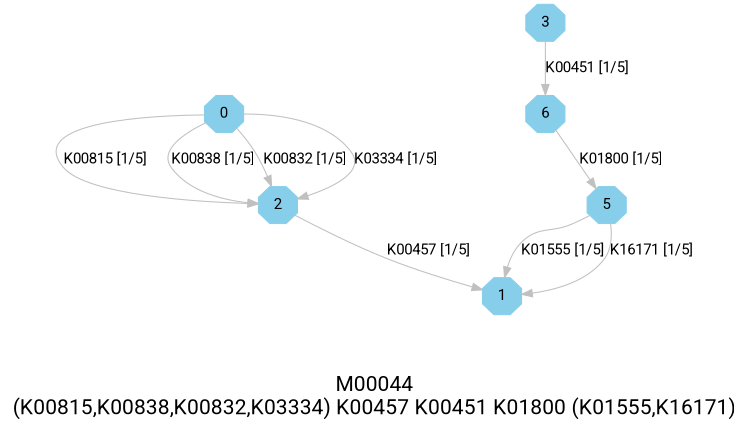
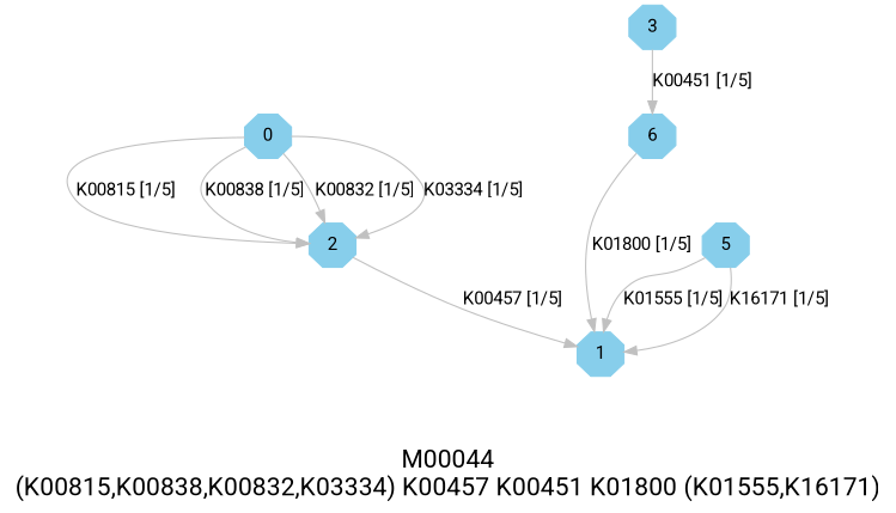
  digraph {
    fontname=Roboto
    fontsize=20
    label="M00044\n(K00815,K00838,K00832,K03334) K00457 K00451 K01800 (K01555,K16171)"
    node [color=skyblue fontname=Roboto shape=octagon style=filled]
    edge [color=grey fontname=Roboto]
    0 [height=.3 width=.3]
    1 [height=.3 width=.3]
    2 [height=.3 width=.3]
    3 [height=.3 width=.3]
    n5 [height=.3 label=6 width=.3]
    5 [height=.3 width=.3]
    subgraph sub_1 {
      0
      1
      2
      3
      n5
      5
    }
    0 -> 2 [label="K00815 [1/5]"]
    0 -> 2 [label="K00838 [1/5]"]
    0 -> 2 [label="K00832 [1/5]"]
    0 -> 2 [label="K03334 [1/5]"]
    2 -> 1 [label="K00457 [1/5]"]
    3 -> n5 [label="K00451 [1/5]"]
-   n5 -> 5 [label="K01800 [1/5]"]
+   n5 -> 1 [label="K01800 [1/5]"]
    5 -> 1 [label="K01555 [1/5]"]
    5 -> 1 [label="K16171 [1/5]"]
  }
